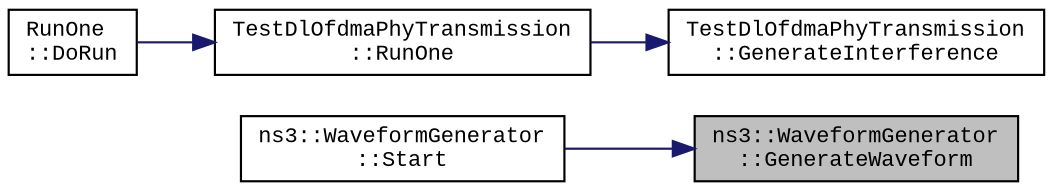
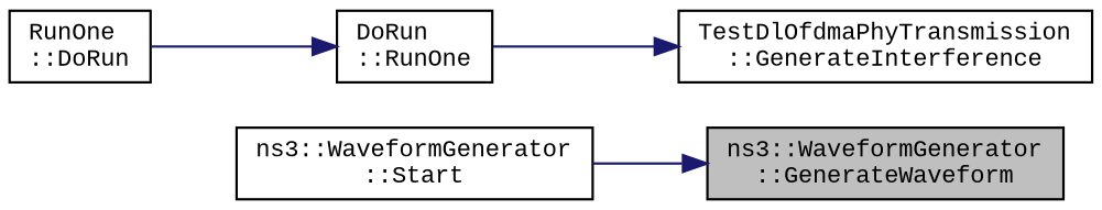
  digraph {
    fontname="Liberation Mono"
    rankdir=RL
    node [color=black fillcolor=white fontname="Liberation Mono" fontsize=10 shape=record style=filled]
    edge [color=midnightblue dir=back fontname="Liberation Mono" fontsize=10 labelfontname=Helvetica labelfontsize=10 style=solid]
    n1 [fillcolor=grey75 fontcolor=black height=0.2 label="ns3::WaveformGenerator\l::GenerateWaveform" width=0.4]
    n2 [height=0.2 label="ns3::WaveformGenerator\l::Start" width=0.4]
    n3 [height=0.2 label="TestDlOfdmaPhyTransmission\l::GenerateInterference" width=0.4]
-   n4 [height=0.2 label="TestDlOfdmaPhyTransmission\l::RunOne" width=0.4]
+   n4 [height=0.2 label="DoRun\l::RunOne" width=0.4]
    n5 [height=0.2 label="RunOne\l::DoRun" width=0.4]
    n1 -> n2
    n3 -> n4
    n4 -> n5
  }
